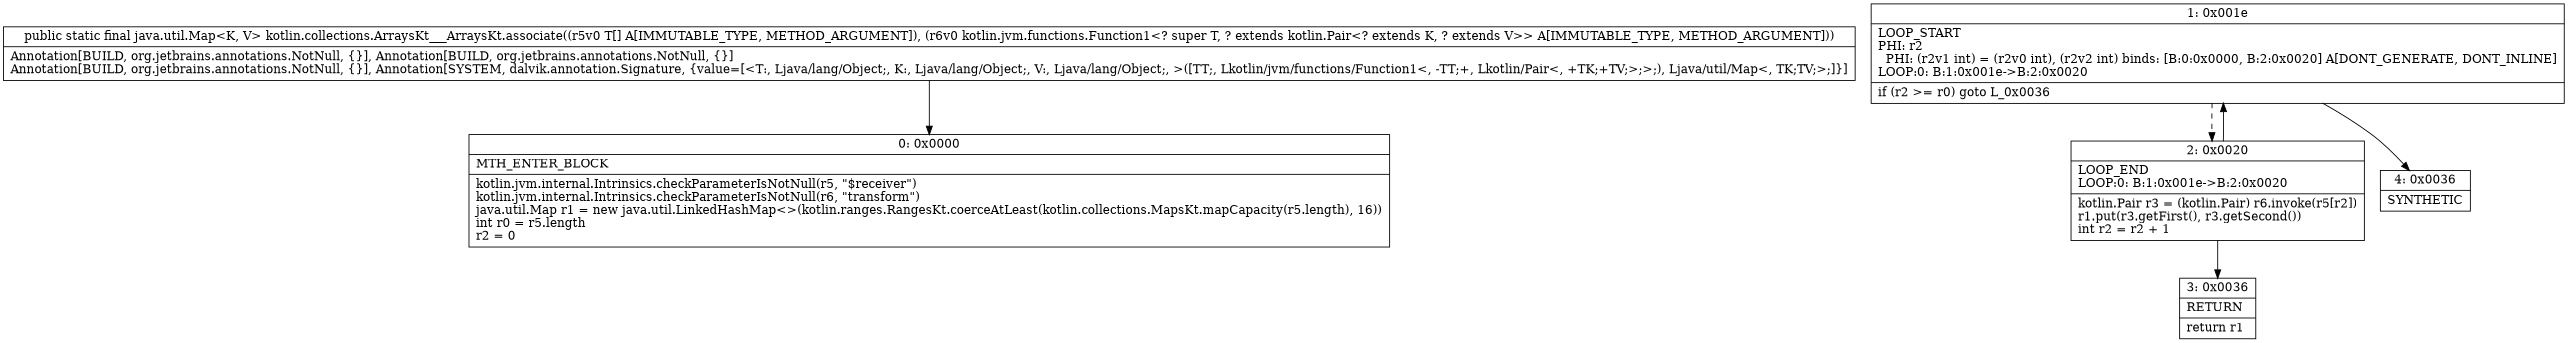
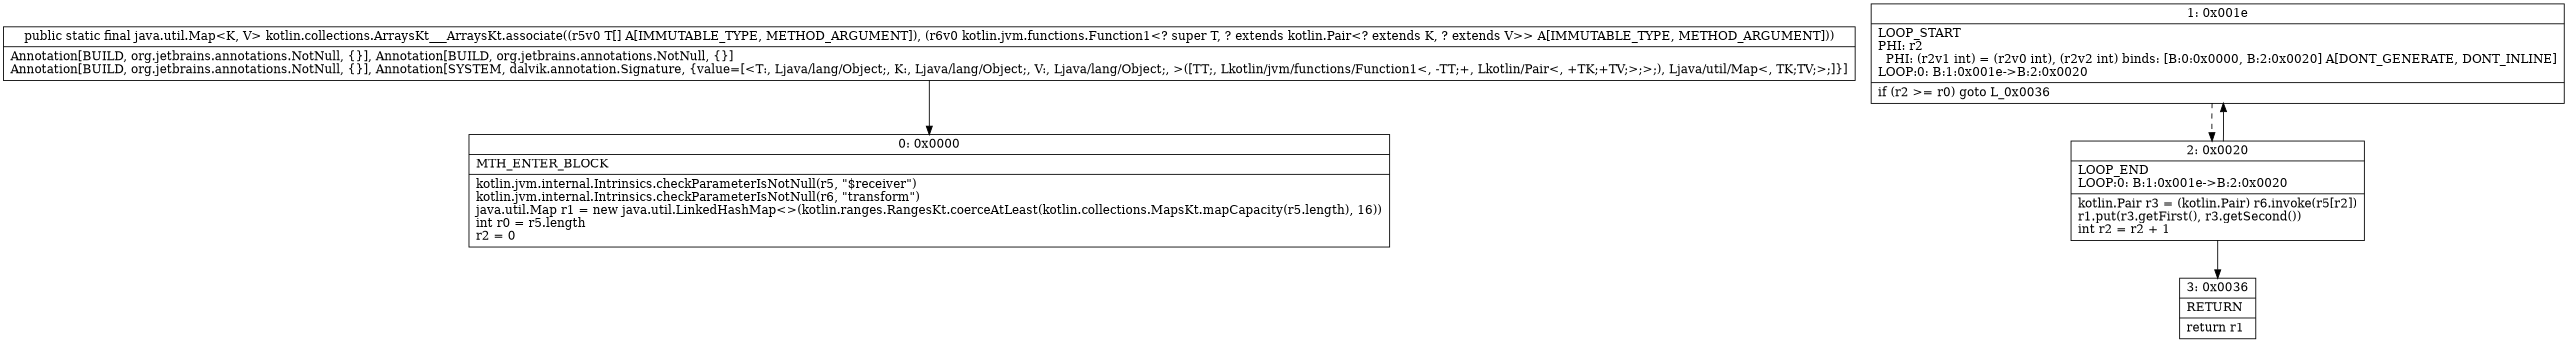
  digraph {
    node [shape=record]
    n1 [label="{0\:\ 0x0000|MTH_ENTER_BLOCK\l|kotlin.jvm.internal.Intrinsics.checkParameterIsNotNull(r5, \"$receiver\")\lkotlin.jvm.internal.Intrinsics.checkParameterIsNotNull(r6, \"transform\")\ljava.util.Map r1 = new java.util.LinkedHashMap\<\>(kotlin.ranges.RangesKt.coerceAtLeast(kotlin.collections.MapsKt.mapCapacity(r5.length), 16))\lint r0 = r5.length\lr2 = 0\l}"]
    n2 [label="{1\:\ 0x001e|LOOP_START\lPHI: r2 \l  PHI: (r2v1 int) = (r2v0 int), (r2v2 int) binds: [B:0:0x0000, B:2:0x0020] A[DONT_GENERATE, DONT_INLINE]\lLOOP:0: B:1:0x001e\-\>B:2:0x0020\l|if (r2 \>= r0) goto L_0x0036\l}"]
    n3 [label="{2\:\ 0x0020|LOOP_END\lLOOP:0: B:1:0x001e\-\>B:2:0x0020\l|kotlin.Pair r3 = (kotlin.Pair) r6.invoke(r5[r2])\lr1.put(r3.getFirst(), r3.getSecond())\lint r2 = r2 + 1\l}"]
-   n4 [label="{4\:\ 0x0036|SYNTHETIC\l}"]
    n5 [label="{3\:\ 0x0036|RETURN\l|return r1\l}"]
    n6 [label="{public static final java.util.Map\<K, V\> kotlin.collections.ArraysKt___ArraysKt.associate((r5v0 T[] A[IMMUTABLE_TYPE, METHOD_ARGUMENT]), (r6v0 kotlin.jvm.functions.Function1\<? super T, ? extends kotlin.Pair\<? extends K, ? extends V\>\> A[IMMUTABLE_TYPE, METHOD_ARGUMENT]))  | Annotation[BUILD, org.jetbrains.annotations.NotNull, \{\}], Annotation[BUILD, org.jetbrains.annotations.NotNull, \{\}]\lAnnotation[BUILD, org.jetbrains.annotations.NotNull, \{\}], Annotation[SYSTEM, dalvik.annotation.Signature, \{value=[\<T:, Ljava\/lang\/Object;, K:, Ljava\/lang\/Object;, V:, Ljava\/lang\/Object;, \>([TT;, Lkotlin\/jvm\/functions\/Function1\<, \-TT;+, Lkotlin\/Pair\<, +TK;+TV;\>;\>;), Ljava\/util\/Map\<, TK;TV;\>;]\}]\l}"]
    n2 -> n3 [style=dashed]
-   n2 -> n4
    n3 -> n2
    n3 -> n5
    n6 -> n1
  }
